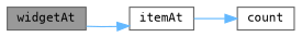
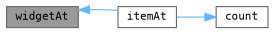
  digraph {
    fontname="DejaVu Sans Mono"
    rankdir=LR
    node [color=grey40 fillcolor=white fontname="DejaVu Sans Mono" fontsize=10 shape=box style=filled]
    edge [color=steelblue1 fontname="DejaVu Sans Mono" fontsize=10 labelfontname=Helvetica labelfontsize=10 style=solid]
    n1 [color=gray40 fillcolor=grey60 fontcolor=black height=0.2 label=widgetAt width=0.4]
    n2 [height=0.2 label=itemAt width=0.4]
    n3 [height=0.2 label=count width=0.4]
-   n1 -> n2
+   n2 -> n1
    n2 -> n3
  }
